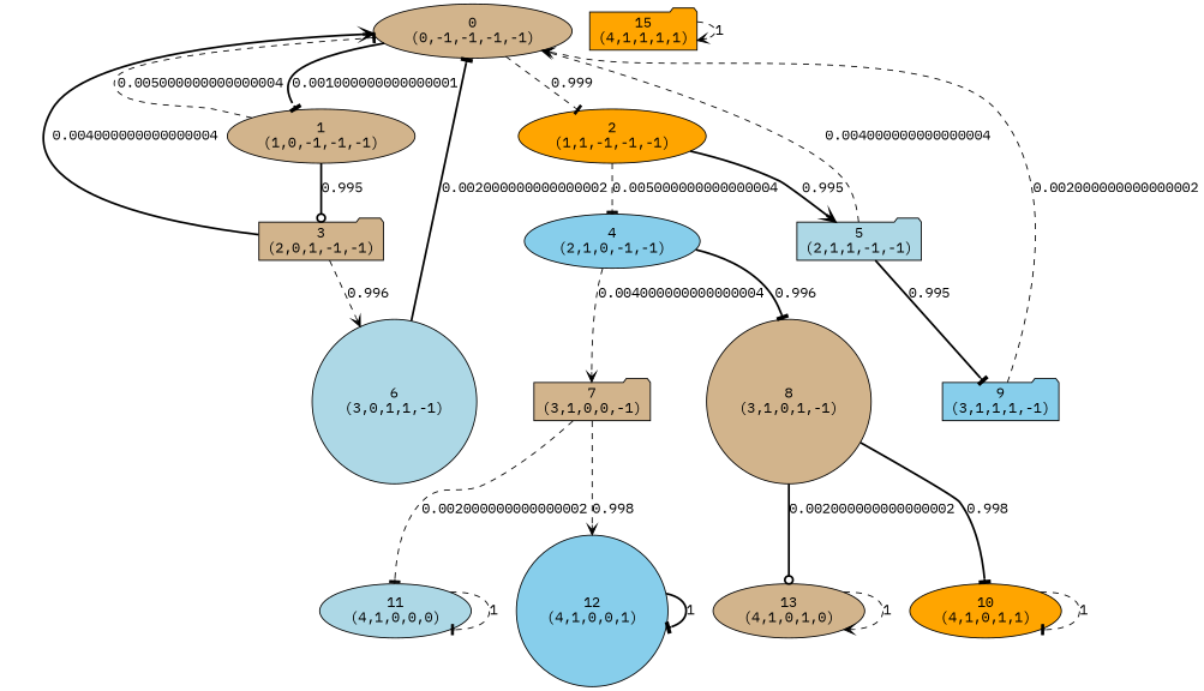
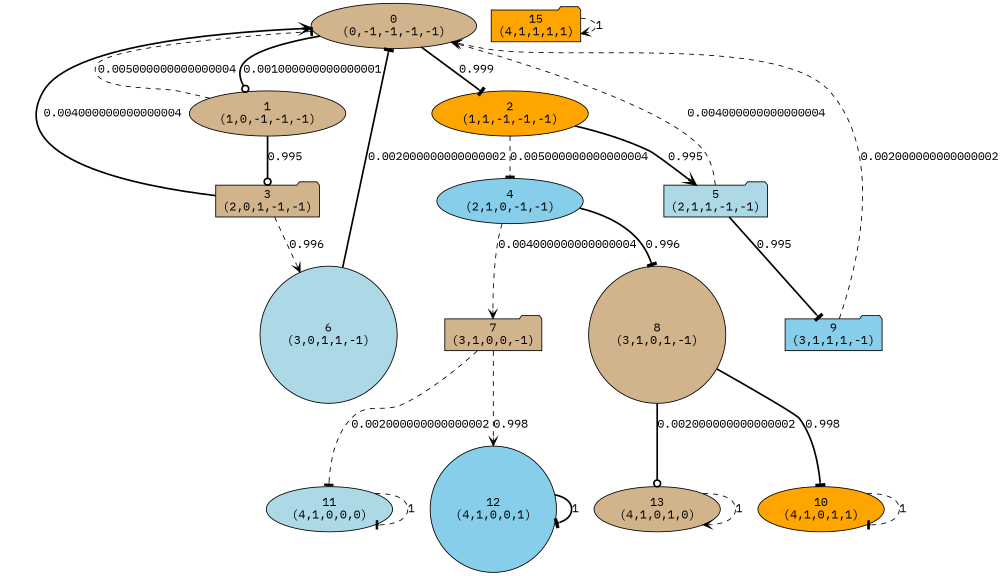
  digraph {
    fontname="IBM Plex Mono"
    node [fillcolor=tan fontname="IBM Plex Mono" shape=ellipse style=filled]
    edge [arrowhead=tee fontname="IBM Plex Mono" style=dashed]
    n1 [label="0\n(0,-1,-1,-1,-1)"]
    n2 [label="1\n(1,0,-1,-1,-1)"]
    n3 [fillcolor=orange label="2\n(1,1,-1,-1,-1)"]
    n4 [label="3\n(2,0,1,-1,-1)" shape=folder]
    n5 [fillcolor=skyblue label="4\n(2,1,0,-1,-1)"]
    n6 [fillcolor=lightblue label="5\n(2,1,1,-1,-1)" shape=folder]
    n7 [fillcolor=lightblue label="6\n(3,0,1,1,-1)" shape=circle]
    n8 [label="7\n(3,1,0,0,-1)" shape=folder]
    n9 [label="8\n(3,1,0,1,-1)" shape=circle]
    n10 [fillcolor=skyblue label="9\n(3,1,1,1,-1)" shape=folder]
    n11 [fillcolor=lightblue label="11\n(4,1,0,0,0)"]
    n12 [fillcolor=skyblue label="12\n(4,1,0,0,1)" shape=circle]
    n13 [label="13\n(4,1,0,1,0)"]
    n14 [fillcolor=orange label="10\n(4,1,0,1,1)"]
    n15 [fillcolor=orange label="15\n(4,1,1,1,1)" shape=folder]
-   n1 -> n2 [label=0.001000000000000001 style=bold]
-   n1 -> n3 [label=0.999]
+   n1 -> n2 [arrowhead=odot label=0.001000000000000001 style=bold]
+   n1 -> n3 [label=0.999 style=bold]
    n2 -> n1 [label=0.005000000000000004]
    n2 -> n4 [arrowhead=odot label=0.995 style=bold]
    n3 -> n5 [label=0.005000000000000004]
    n3 -> n6 [arrowhead=vee label=0.995 style=bold]
    n4 -> n1 [arrowhead=vee label=0.004000000000000004 style=bold]
    n4 -> n7 [arrowhead=vee label=0.996]
    n5 -> n8 [arrowhead=vee label=0.004000000000000004]
    n5 -> n9 [label=0.996 style=bold]
    n6 -> n1 [arrowhead=vee label=0.004000000000000004]
    n6 -> n10 [label=0.995 style=bold]
    n7 -> n1 [label=0.002000000000000002 style=bold]
    n8 -> n11 [label=0.002000000000000002]
    n8 -> n12 [arrowhead=vee label=0.998]
    n9 -> n13 [arrowhead=odot label=0.002000000000000002 style=bold]
    n9 -> n14 [label=0.998 style=bold]
    n10 -> n1 [arrowhead=vee label=0.002000000000000002]
    n11 -> n11 [label=1]
    n12 -> n12 [label=1 style=bold]
    n13 -> n13 [arrowhead=vee label=1]
    n14 -> n14 [label=1]
    n15 -> n15 [arrowhead=vee label=1]
  }
